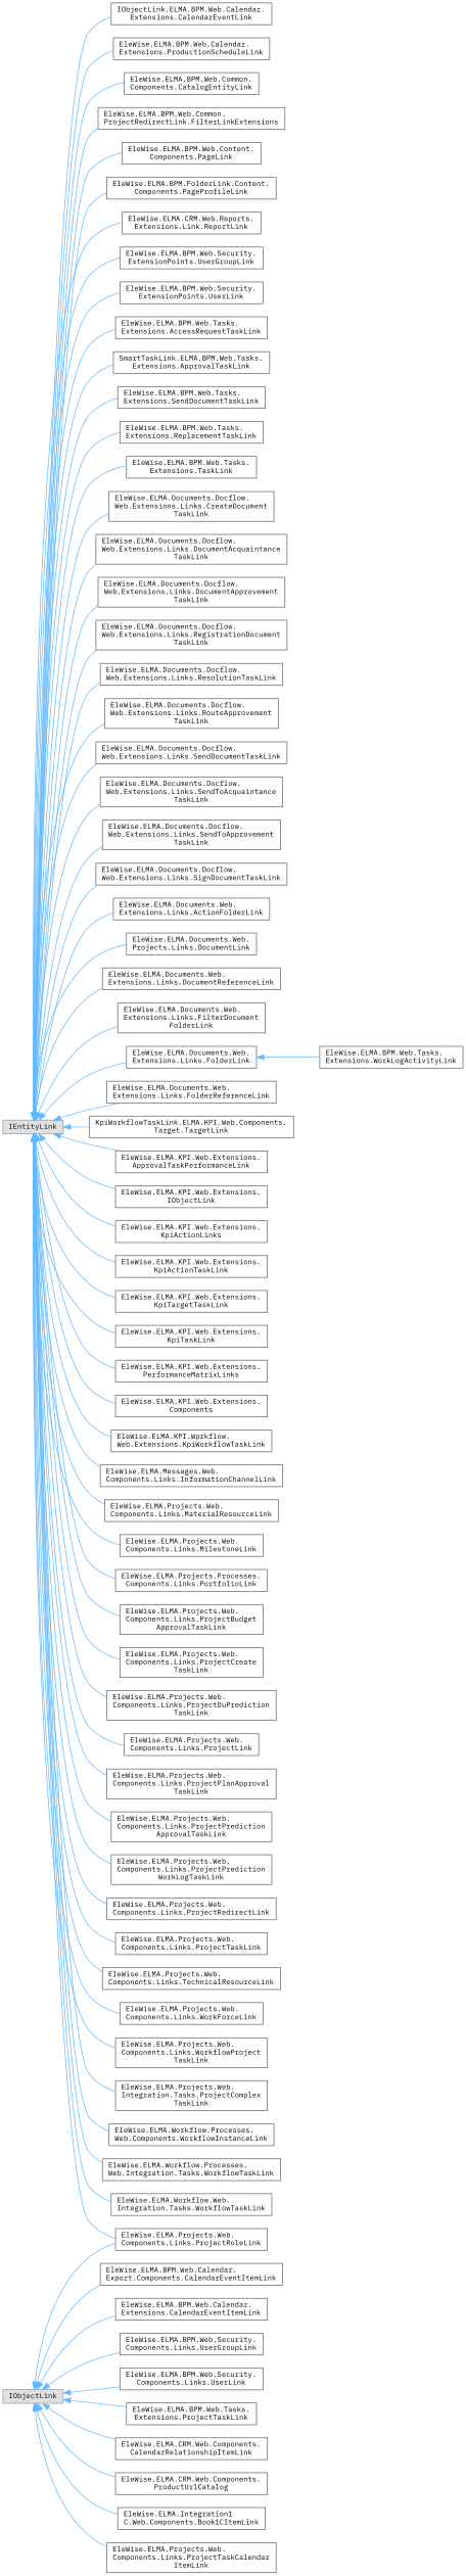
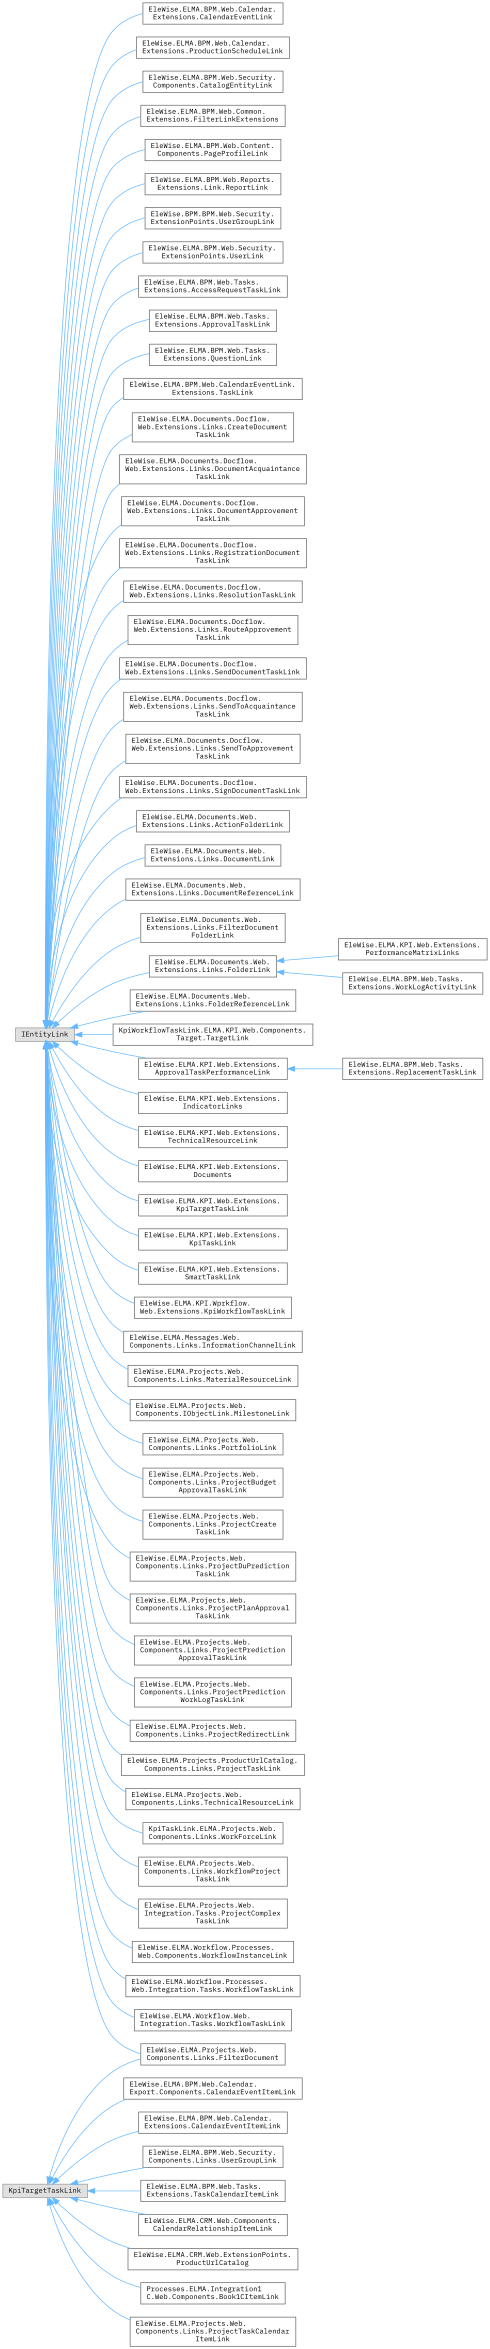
  digraph {
    fontname="IBM Plex Mono"
    rankdir=LR
    node [color=grey40 fillcolor=white fontname="IBM Plex Mono" fontsize=10 shape=box style=filled]
    edge [color=steelblue1 dir=back fontname="IBM Plex Mono" fontsize=10 labelfontname=Helvetica labelfontsize=10 style=solid]
    n1 [color=grey60 fillcolor="#E0E0E0" height=0.2 label=IEntityLink width=0.4]
-   n2 [height=0.2 label="IObjectLink.ELMA.BPM.Web.Calendar.\lExtensions.CalendarEventLink" width=0.4]
+   n2 [height=0.2 label="EleWise.ELMA.BPM.Web.Calendar.\lExtensions.CalendarEventLink" width=0.4]
    n3 [height=0.2 label="EleWise.ELMA.BPM.Web.Calendar.\lExtensions.ProductionScheduleLink" width=0.4]
-   n4 [height=0.2 label="EleWise.ELMA.BPM.Web.Common.\lComponents.CatalogEntityLink" width=0.4]
-   n5 [height=0.2 label="EleWise.ELMA.BPM.Web.Common.\lProjectRedirectLink.FilterLinkExtensions" width=0.4]
-   n6 [height=0.2 label="EleWise.ELMA.BPM.Web.Content.\lComponents.PageLink" width=0.4]
-   n7 [height=0.2 label="EleWise.ELMA.BPM.FolderLink.Content.\lComponents.PageProfileLink" width=0.4]
-   n8 [height=0.2 label="EleWise.ELMA.CRM.Web.Reports.\lExtensions.Link.ReportLink" width=0.4]
-   n9 [height=0.2 label="EleWise.ELMA.BPM.Web.Security.\lExtensionPoints.UserGroupLink" width=0.4]
+   n4 [height=0.2 label="EleWise.ELMA.BPM.Web.Security.\lComponents.CatalogEntityLink" width=0.4]
+   n5 [height=0.2 label="EleWise.ELMA.BPM.Web.Common.\lExtensions.FilterLinkExtensions" width=0.4]
+   n7 [height=0.2 label="EleWise.ELMA.BPM.Web.Content.\lComponents.PageProfileLink" width=0.4]
+   n8 [height=0.2 label="EleWise.ELMA.BPM.Web.Reports.\lExtensions.Link.ReportLink" width=0.4]
+   n9 [height=0.2 label="EleWise.BPM.BPM.Web.Security.\lExtensionPoints.UserGroupLink" width=0.4]
    n10 [height=0.2 label="EleWise.ELMA.BPM.Web.Security.\lExtensionPoints.UserLink" width=0.4]
    n11 [height=0.2 label="EleWise.ELMA.BPM.Web.Tasks.\lExtensions.AccessRequestTaskLink" width=0.4]
-   n12 [height=0.2 label="SmartTaskLink.ELMA.BPM.Web.Tasks.\lExtensions.ApprovalTaskLink" width=0.4]
-   n13 [height=0.2 label="EleWise.ELMA.BPM.Web.Tasks.\lExtensions.SendDocumentTaskLink" width=0.4]
+   n12 [height=0.2 label="EleWise.ELMA.BPM.Web.Tasks.\lExtensions.ApprovalTaskLink" width=0.4]
+   n13 [height=0.2 label="EleWise.ELMA.BPM.Web.Tasks.\lExtensions.QuestionLink" width=0.4]
    n14 [height=0.2 label="EleWise.ELMA.BPM.Web.Tasks.\lExtensions.ReplacementTaskLink" width=0.4]
-   n15 [height=0.2 label="EleWise.ELMA.BPM.Web.Tasks.\lExtensions.TaskLink" width=0.4]
+   n15 [height=0.2 label="EleWise.ELMA.BPM.Web.CalendarEventLink.\lExtensions.TaskLink" width=0.4]
    n16 [height=0.2 label="EleWise.ELMA.Documents.Docflow.\lWeb.Extensions.Links.CreateDocument\lTaskLink" width=0.4]
    n17 [height=0.2 label="EleWise.ELMA.Documents.Docflow.\lWeb.Extensions.Links.DocumentAcquaintance\lTaskLink" width=0.4]
    n18 [height=0.2 label="EleWise.ELMA.Documents.Docflow.\lWeb.Extensions.Links.DocumentApprovement\lTaskLink" width=0.4]
    n19 [height=0.2 label="EleWise.ELMA.Documents.Docflow.\lWeb.Extensions.Links.RegistrationDocument\lTaskLink" width=0.4]
    n20 [height=0.2 label="EleWise.ELMA.Documents.Docflow.\lWeb.Extensions.Links.ResolutionTaskLink" width=0.4]
    n21 [height=0.2 label="EleWise.ELMA.Documents.Docflow.\lWeb.Extensions.Links.RouteApprovement\lTaskLink" width=0.4]
    n22 [height=0.2 label="EleWise.ELMA.Documents.Docflow.\lWeb.Extensions.Links.SendDocumentTaskLink" width=0.4]
    n23 [height=0.2 label="EleWise.ELMA.Documents.Docflow.\lWeb.Extensions.Links.SendToAcquaintance\lTaskLink" width=0.4]
    n24 [height=0.2 label="EleWise.ELMA.Documents.Docflow.\lWeb.Extensions.Links.SendToApprovement\lTaskLink" width=0.4]
    n25 [height=0.2 label="EleWise.ELMA.Documents.Docflow.\lWeb.Extensions.Links.SignDocumentTaskLink" width=0.4]
    n26 [height=0.2 label="EleWise.ELMA.Documents.Web.\lExtensions.Links.ActionFolderLink" width=0.4]
-   n27 [height=0.2 label="EleWise.ELMA.Documents.Web.\lProjects.Links.DocumentLink" width=0.4]
+   n27 [height=0.2 label="EleWise.ELMA.Documents.Web.\lExtensions.Links.DocumentLink" width=0.4]
    n28 [height=0.2 label="EleWise.ELMA.Documents.Web.\lExtensions.Links.DocumentReferenceLink" width=0.4]
    n29 [height=0.2 label="EleWise.ELMA.Documents.Web.\lExtensions.Links.FilterDocument\lFolderLink" width=0.4]
    n30 [height=0.2 label="EleWise.ELMA.Documents.Web.\lExtensions.Links.FolderLink" width=0.4]
    n31 [height=0.2 label="EleWise.ELMA.Documents.Web.\lExtensions.Links.FolderReferenceLink" width=0.4]
    n32 [height=0.2 label="KpiWorkflowTaskLink.ELMA.KPI.Web.Components.\lTarget.TargetLink" width=0.4]
    n33 [height=0.2 label="EleWise.ELMA.KPI.Web.Extensions.\lApprovalTaskPerformanceLink" width=0.4]
-   n34 [height=0.2 label="EleWise.ELMA.KPI.Web.Extensions.\lIObjectLink" width=0.4]
-   n35 [height=0.2 label="EleWise.ELMA.KPI.Web.Extensions.\lKpiActionLinks" width=0.4]
-   n36 [height=0.2 label="EleWise.ELMA.KPI.Web.Extensions.\lKpiActionTaskLink" width=0.4]
+   n34 [height=0.2 label="EleWise.ELMA.KPI.Web.Extensions.\lIndicatorLinks" width=0.4]
+   n35 [height=0.2 label="EleWise.ELMA.KPI.Web.Extensions.\lTechnicalResourceLink" width=0.4]
+   n36 [height=0.2 label="EleWise.ELMA.KPI.Web.Extensions.\lDocuments" width=0.4]
    n37 [height=0.2 label="EleWise.ELMA.KPI.Web.Extensions.\lKpiTargetTaskLink" width=0.4]
    n38 [height=0.2 label="EleWise.ELMA.KPI.Web.Extensions.\lKpiTaskLink" width=0.4]
    n39 [height=0.2 label="EleWise.ELMA.KPI.Web.Extensions.\lPerformanceMatrixLinks" width=0.4]
-   n40 [height=0.2 label="EleWise.ELMA.KPI.Web.Extensions.\lComponents" width=0.4]
+   n40 [height=0.2 label="EleWise.ELMA.KPI.Web.Extensions.\lSmartTaskLink" width=0.4]
    n41 [height=0.2 label="EleWise.ELMA.KPI.Wprkflow.\lWeb.Extensions.KpiWorkflowTaskLink" width=0.4]
    n42 [height=0.2 label="EleWise.ELMA.Messages.Web.\lComponents.Links.InformationChannelLink" width=0.4]
    n43 [height=0.2 label="EleWise.ELMA.Projects.Web.\lComponents.Links.MaterialResourceLink" width=0.4]
-   n44 [height=0.2 label="EleWise.ELMA.Projects.Web.\lComponents.Links.MilestoneLink" width=0.4]
-   n45 [height=0.2 label="EleWise.ELMA.Projects.Processes.\lComponents.Links.PortfolioLink" width=0.4]
+   n44 [height=0.2 label="EleWise.ELMA.Projects.Web.\lComponents.IObjectLink.MilestoneLink" width=0.4]
+   n45 [height=0.2 label="EleWise.ELMA.Projects.Web.\lComponents.Links.PortfolioLink" width=0.4]
    n46 [height=0.2 label="EleWise.ELMA.Projects.Web.\lComponents.Links.ProjectBudget\lApprovalTaskLink" width=0.4]
    n47 [height=0.2 label="EleWise.ELMA.Projects.Web.\lComponents.Links.ProjectCreate\lTaskLink" width=0.4]
    n48 [height=0.2 label="EleWise.ELMA.Projects.Web.\lComponents.Links.ProjectDuPrediction\lTaskLink" width=0.4]
-   n49 [height=0.2 label="EleWise.ELMA.Projects.Web.\lComponents.Links.ProjectLink" width=0.4]
    n50 [height=0.2 label="EleWise.ELMA.Projects.Web.\lComponents.Links.ProjectPlanApproval\lTaskLink" width=0.4]
    n51 [height=0.2 label="EleWise.ELMA.Projects.Web.\lComponents.Links.ProjectPrediction\lApprovalTaskLink" width=0.4]
    n52 [height=0.2 label="EleWise.ELMA.Projects.Web.\lComponents.Links.ProjectPrediction\lWorkLogTaskLink" width=0.4]
    n53 [height=0.2 label="EleWise.ELMA.Projects.Web.\lComponents.Links.ProjectRedirectLink" width=0.4]
-   n54 [height=0.2 label="EleWise.ELMA.Projects.Web.\lComponents.Links.ProjectRoleLink" width=0.4]
-   n55 [height=0.2 label="EleWise.ELMA.Projects.Web.\lComponents.Links.ProjectTaskLink" width=0.4]
+   n54 [height=0.2 label="EleWise.ELMA.Projects.Web.\lComponents.Links.FilterDocument" width=0.4]
+   n55 [height=0.2 label="EleWise.ELMA.Projects.ProductUrlCatalog.\lComponents.Links.ProjectTaskLink" width=0.4]
    n56 [height=0.2 label="EleWise.ELMA.Projects.Web.\lComponents.Links.TechnicalResourceLink" width=0.4]
-   n57 [height=0.2 label="EleWise.ELMA.Projects.Web.\lComponents.Links.WorkForceLink" width=0.4]
+   n57 [height=0.2 label="KpiTaskLink.ELMA.Projects.Web.\lComponents.Links.WorkForceLink" width=0.4]
    n58 [height=0.2 label="EleWise.ELMA.Projects.Web.\lComponents.Links.WorkflowProject\lTaskLink" width=0.4]
    n59 [height=0.2 label="EleWise.ELMA.Projects.Web.\lIntegration.Tasks.ProjectComplex\lTaskLink" width=0.4]
    n60 [height=0.2 label="EleWise.ELMA.Workflow.Processes.\lWeb.Components.WorkflowInstanceLink" width=0.4]
    n61 [height=0.2 label="EleWise.ELMA.Workflow.Processes.\lWeb.Integration.Tasks.WorkflowTaskLink" width=0.4]
    n62 [height=0.2 label="EleWise.ELMA.Workflow.Web.\lIntegration.Tasks.WorkflowTaskLink" width=0.4]
    n63 [height=0.2 label="EleWise.ELMA.BPM.Web.Tasks.\lExtensions.WorkLogActivityLink" width=0.4]
-   n64 [color=grey60 fillcolor="#E0E0E0" height=0.2 label=IObjectLink width=0.4]
+   n64 [color=grey60 fillcolor="#E0E0E0" height=0.2 label=KpiTargetTaskLink width=0.4]
    n65 [height=0.2 label="EleWise.ELMA.BPM.Web.Calendar.\lExport.Components.CalendarEventItemLink" width=0.4]
    n66 [height=0.2 label="EleWise.ELMA.BPM.Web.Calendar.\lExtensions.CalendarEventItemLink" width=0.4]
    n67 [height=0.2 label="EleWise.ELMA.BPM.Web.Security.\lComponents.Links.UserGroupLink" width=0.4]
-   n68 [height=0.2 label="EleWise.ELMA.BPM.Web.Security.\lComponents.Links.UserLink" width=0.4]
-   n69 [height=0.2 label="EleWise.ELMA.BPM.Web.Tasks.\lExtensions.ProjectTaskLink" width=0.4]
+   n69 [height=0.2 label="EleWise.ELMA.BPM.Web.Tasks.\lExtensions.TaskCalendarItemLink" width=0.4]
    n70 [height=0.2 label="EleWise.ELMA.CRM.Web.Components.\lCalendarRelationshipItemLink" width=0.4]
-   n71 [height=0.2 label="EleWise.ELMA.CRM.Web.Components.\lProductUrlCatalog" width=0.4]
-   n72 [height=0.2 label="EleWise.ELMA.Integration1\lC.Web.Components.Book1CItemLink" width=0.4]
+   n71 [height=0.2 label="EleWise.ELMA.CRM.Web.ExtensionPoints.\lProductUrlCatalog" width=0.4]
+   n72 [height=0.2 label="Processes.ELMA.Integration1\lC.Web.Components.Book1CItemLink" width=0.4]
    n73 [height=0.2 label="EleWise.ELMA.Projects.Web.\lComponents.Links.ProjectTaskCalendar\lItemLink" width=0.4]
    n1 -> n2
    n1 -> n3
    n1 -> n4
    n1 -> n5
-   n1 -> n6
    n1 -> n7
    n1 -> n8
    n1 -> n9
    n1 -> n10
    n1 -> n11
    n1 -> n12
    n1 -> n13
-   n1 -> n14
+   n33 -> n14
    n1 -> n15
    n1 -> n16
    n1 -> n17
    n1 -> n18
    n1 -> n19
    n1 -> n20
    n1 -> n21
    n1 -> n22
    n1 -> n23
    n1 -> n24
    n1 -> n25
    n1 -> n26
    n1 -> n27
    n1 -> n28
    n1 -> n29
    n1 -> n30
    n1 -> n31
    n1 -> n32
    n1 -> n33
    n1 -> n34
    n1 -> n35
    n1 -> n36
    n1 -> n37
    n1 -> n38
-   n1 -> n39
+   n30 -> n39
    n1 -> n40
    n1 -> n41
    n1 -> n42
    n1 -> n43
    n1 -> n44
    n1 -> n45
    n1 -> n46
    n1 -> n47
    n1 -> n48
-   n1 -> n49
    n1 -> n50
    n1 -> n51
    n1 -> n52
    n1 -> n53
    n1 -> n54
    n1 -> n55
    n1 -> n56
    n1 -> n57
    n1 -> n58
    n1 -> n59
    n1 -> n60
    n1 -> n61
    n1 -> n62
    n30 -> n63
    n64 -> n54
    n64 -> n65
    n64 -> n66
    n64 -> n67
-   n64 -> n68
    n64 -> n69
    n64 -> n70
    n64 -> n71
    n64 -> n72
    n64 -> n73
  }
